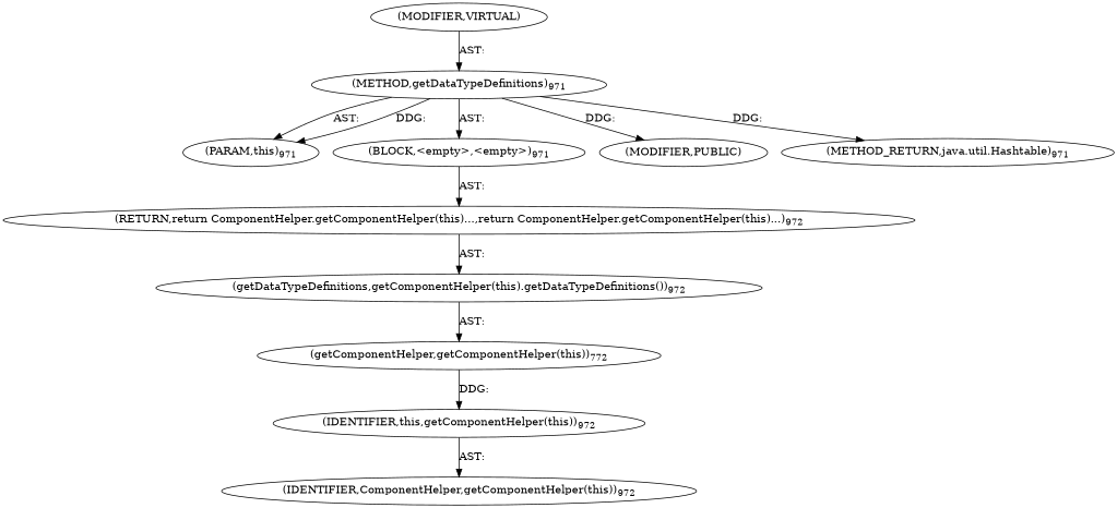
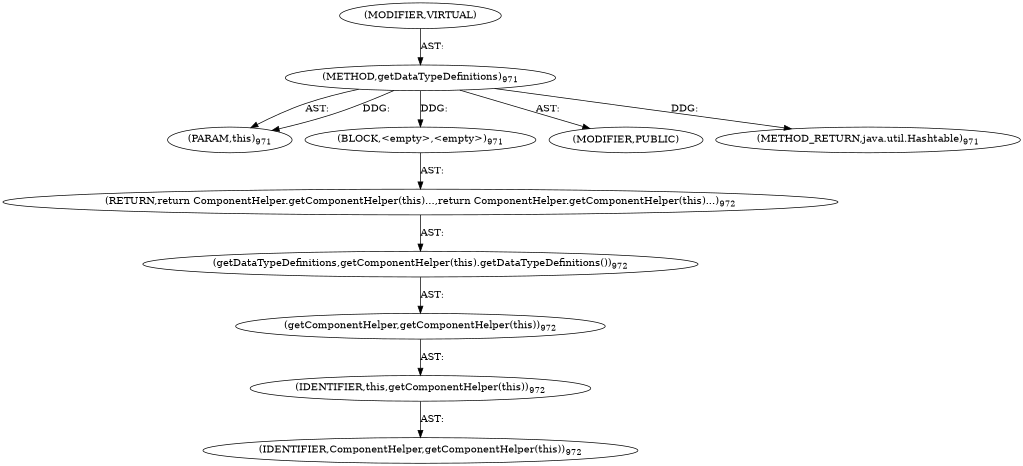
  digraph {
    n1 [label=<(METHOD,getDataTypeDefinitions)<SUB>971</SUB>>]
    n2 [label=<(PARAM,this)<SUB>971</SUB>>]
    n3 [label=<(BLOCK,&lt;empty&gt;,&lt;empty&gt;)<SUB>971</SUB>>]
    n4 [label=<(MODIFIER,PUBLIC)>]
    n5 [label=<(METHOD_RETURN,java.util.Hashtable)<SUB>971</SUB>>]
    n6 [label=<(RETURN,return ComponentHelper.getComponentHelper(this)...,return ComponentHelper.getComponentHelper(this)...)<SUB>972</SUB>>]
    n7 [label=<(MODIFIER,VIRTUAL)>]
    n8 [label=<(getDataTypeDefinitions,getComponentHelper(this).getDataTypeDefinitions())<SUB>972</SUB>>]
-   n9 [label=<(getComponentHelper,getComponentHelper(this))<SUB>772</SUB>>]
+   n9 [label=<(getComponentHelper,getComponentHelper(this))<SUB>972</SUB>>]
    n10 [label=<(IDENTIFIER,this,getComponentHelper(this))<SUB>972</SUB>>]
    n11 [label=<(IDENTIFIER,ComponentHelper,getComponentHelper(this))<SUB>972</SUB>>]
    n1 -> n2 [label="AST: "]
    n1 -> n2 [label="DDG: "]
-   n1 -> n3 [label="AST: "]
-   n1 -> n4 [label="DDG: "]
+   n1 -> n3 [label="DDG: "]
+   n1 -> n4 [label="AST: "]
    n1 -> n5 [label="DDG: "]
    n3 -> n6 [label="AST: "]
    n6 -> n8 [label="AST: "]
    n7 -> n1 [label="AST: "]
    n8 -> n9 [label="AST: "]
-   n9 -> n10 [label="DDG: "]
+   n9 -> n10 [label="AST: "]
    n10 -> n11 [label="AST: "]
  }
